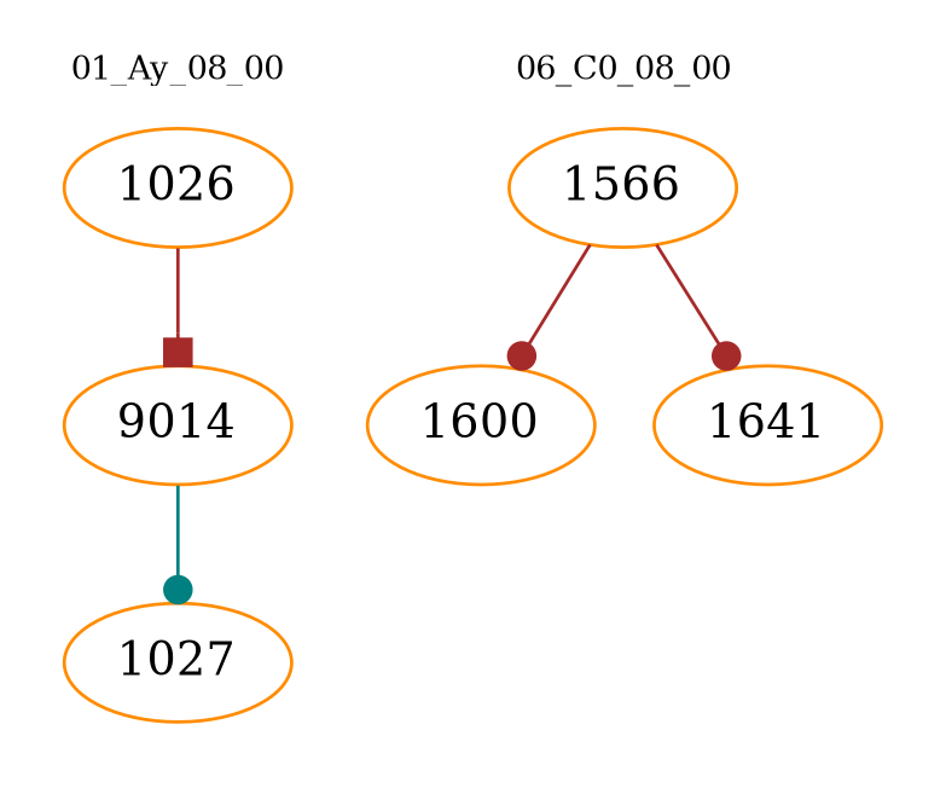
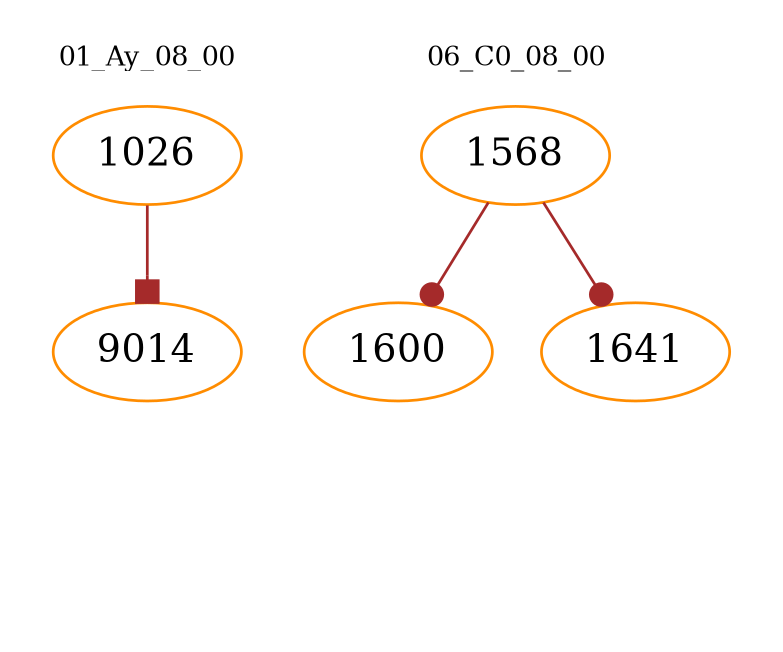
  digraph {
    node [color=darkorange]
    edge [arrowhead=dot color=brown]
    n1 [label=1026]
    n2 [label=9014]
-   n3 [label=1027]
    n4 [label=1600]
-   n5 [label=1566]
+   n5 [label=1568]
    n6 [label=1641]
    subgraph cluster_1 {
      color=white
      fontsize=10
      label="01_Ay_08_00"
      n1
      n2
-     n3
    }
    subgraph cluster_2 {
      color=white
      fontsize=10
      label="06_C0_08_00"
      n4
      n5
      n6
    }
    n1 -> n2 [arrowhead=box]
-   n2 -> n3 [color=teal]
    n5 -> n4
    n5 -> n6
  }
